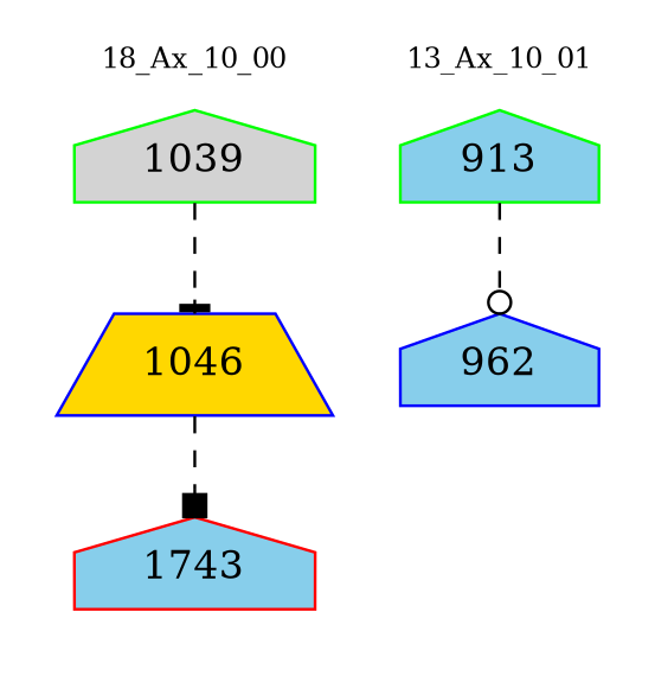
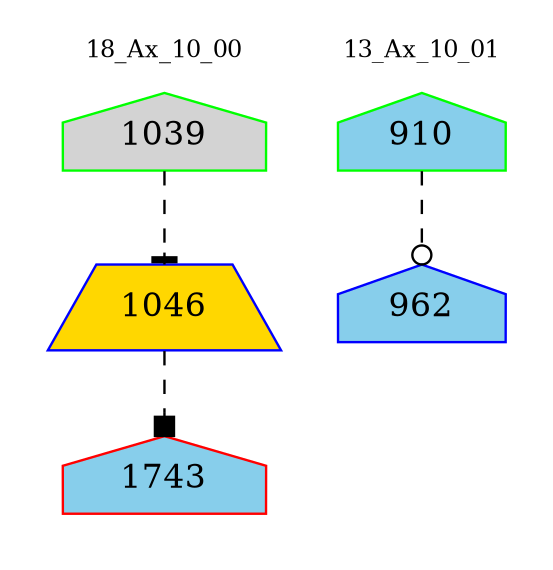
  digraph {
    node [color=green fillcolor=skyblue shape=house style=filled]
    edge [color=black style=dashed]
    n1 [fillcolor=lightgrey label=1039]
    n2 [color=blue fillcolor=gold label=1046 shape=trapezium]
    n3 [color=red label=1743]
-   n4 [label=913]
+   n4 [label=910]
    n5 [color=blue label=962]
    subgraph cluster_1 {
      color=white
      fontsize=10
      label="18_Ax_10_00"
      n1
      n2
      n3
    }
    subgraph cluster_2 {
      color=white
      fontsize=10
      label="13_Ax_10_01"
      n4
      n5
    }
    n1 -> n2 [arrowhead=tee]
    n2 -> n3 [arrowhead=box]
    n4 -> n5 [arrowhead=odot]
  }
